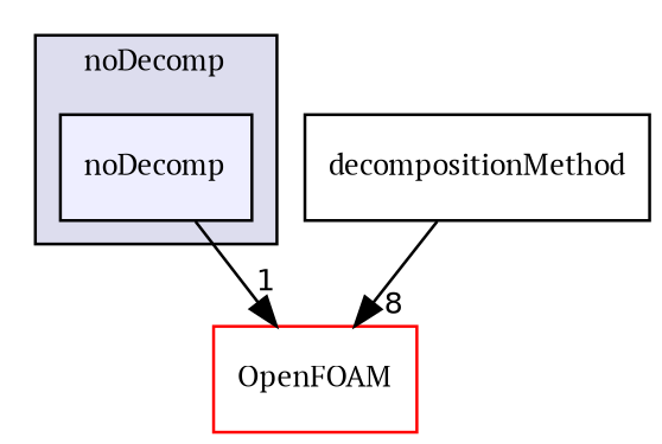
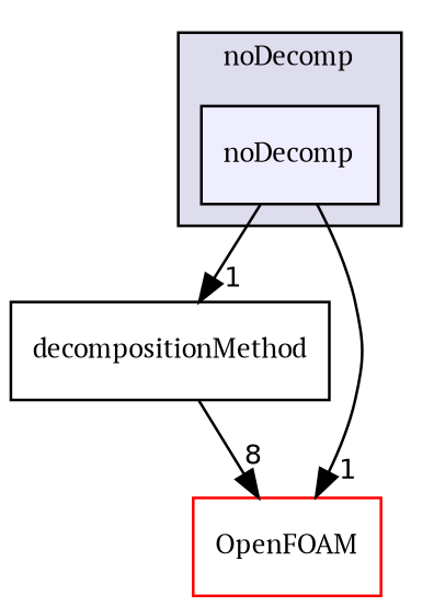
  digraph {
    compound=true
    fontname="PT Serif"
    node [fontname="PT Serif" fontsize=10 shape=box]
    edge [fontname="PT Serif" headlabel=1 labeldistance=1.5 labelfontname=Helvetica labelfontsize=10]
    n1 [fillcolor="#eeeeff" label=noDecomp pencolor=black style=filled]
    n2 [label=decompositionMethod]
    n3 [color=red label=OpenFOAM]
    subgraph cluster_1 {
      bgcolor="#ddddee"
      fontsize=10
      label=noDecomp
      pencolor=black
      n1
    }
+   n1 -> n2
    n1 -> n3
    n2 -> n3 [headlabel=8]
  }
